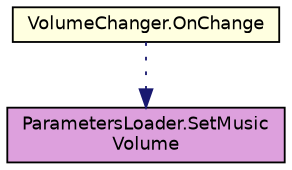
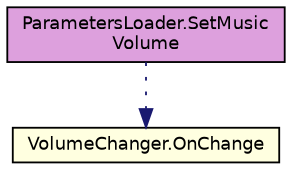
  digraph {
    rankdir=TB
    node [color=black fontname=Helvetica fontsize=10 shape=box style=filled]
    n1 [fillcolor=lightyellow fontcolor=black height=0.2 label="VolumeChanger.OnChange" width=0.4]
    n2 [fillcolor=plum height=0.2 label="ParametersLoader.SetMusic\lVolume" width=0.4]
-   n1 -> n2 [color=midnightblue fontname=Helvetica fontsize=10 labelfontname=Helvetica labelfontsize=10 style=dotted]
+   n2 -> n1 [color=midnightblue fontname=Helvetica fontsize=10 labelfontname=Helvetica labelfontsize=10 style=dotted]
  }
